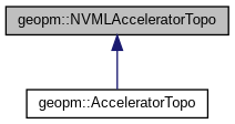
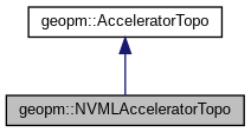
  digraph {
    fontname="Liberation Sans"
    node [color=black fontname="Liberation Sans" fontsize=10 shape=record style=filled]
    n1 [fillcolor=grey75 fontcolor=black height=0.2 label="geopm::NVMLAcceleratorTopo" width=0.4]
    n2 [fillcolor=white height=0.2 label="geopm::AcceleratorTopo" width=0.4]
-   n1 -> n2 [color=midnightblue dir=back fontname="Liberation Sans" fontsize=10 labelfontname=Helvetica labelfontsize=10 style=solid]
+   n2 -> n1 [color=midnightblue dir=back fontname="Liberation Sans" fontsize=10 labelfontname=Helvetica labelfontsize=10 style=solid]
  }
